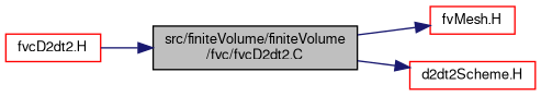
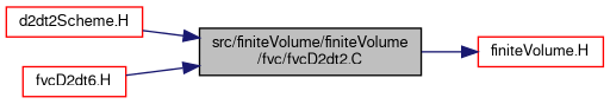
  digraph {
    rankdir=LR
    node [color=red fontname=FreeSans fontsize=10 shape=record]
    edge [color=midnightblue fontname=FreeSans fontsize=10 labelfontname=FreeSans labelfontsize=10 style=solid]
    n1 [color=black fillcolor=grey75 fontcolor=black height=0.2 label="src/finiteVolume/finiteVolume\l/fvc/fvcD2dt2.C" style=filled width=0.4]
-   n2 [height=0.2 label="fvMesh.H" width=0.4]
+   n2 [height=0.2 label="finiteVolume.H" width=0.4]
    n3 [height=0.2 label="d2dt2Scheme.H" width=0.4]
-   n4 [height=0.2 label="fvcD2dt2.H" width=0.4]
+   n4 [height=0.2 label="fvcD2dt6.H" width=0.4]
    n1 -> n2
-   n1 -> n3
+   n3 -> n1
    n4 -> n1
  }
